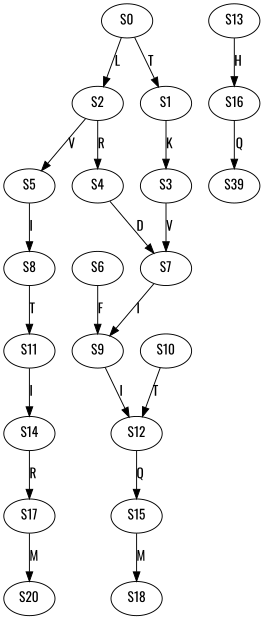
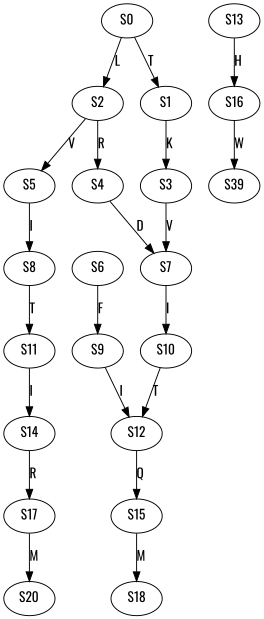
  strict digraph {
    fontname=Oswald
    node [fontname=Oswald]
    edge [fontname=Oswald]
    S0
    S1
    S2
    S3
    S4
    S5
    S7
    S8
    S6
    S9
    S10
    S11
    S12
    S14
    S15
    S13
    S16
    S17
    S18
    n20 [label=S39]
    S20
    S0 -> S1 [label=T]
    S0 -> S2 [label=L]
    S1 -> S3 [label=K]
    S2 -> S4 [label=R]
    S2 -> S5 [label=V]
    S3 -> S7 [label=V]
    S4 -> S7 [label=D]
    S5 -> S8 [label=I]
-   S7 -> S9 [label=I]
+   S7 -> S10 [label=I]
    S8 -> S11 [label=T]
    S6 -> S9 [label=F]
    S9 -> S12 [label=I]
    S10 -> S12 [label=T]
    S11 -> S14 [label=I]
    S12 -> S15 [label=Q]
    S14 -> S17 [label=R]
    S15 -> S18 [label=M]
    S13 -> S16 [label=H]
-   S16 -> n20 [label=Q]
+   S16 -> n20 [label=W]
    S17 -> S20 [label=M]
  }
